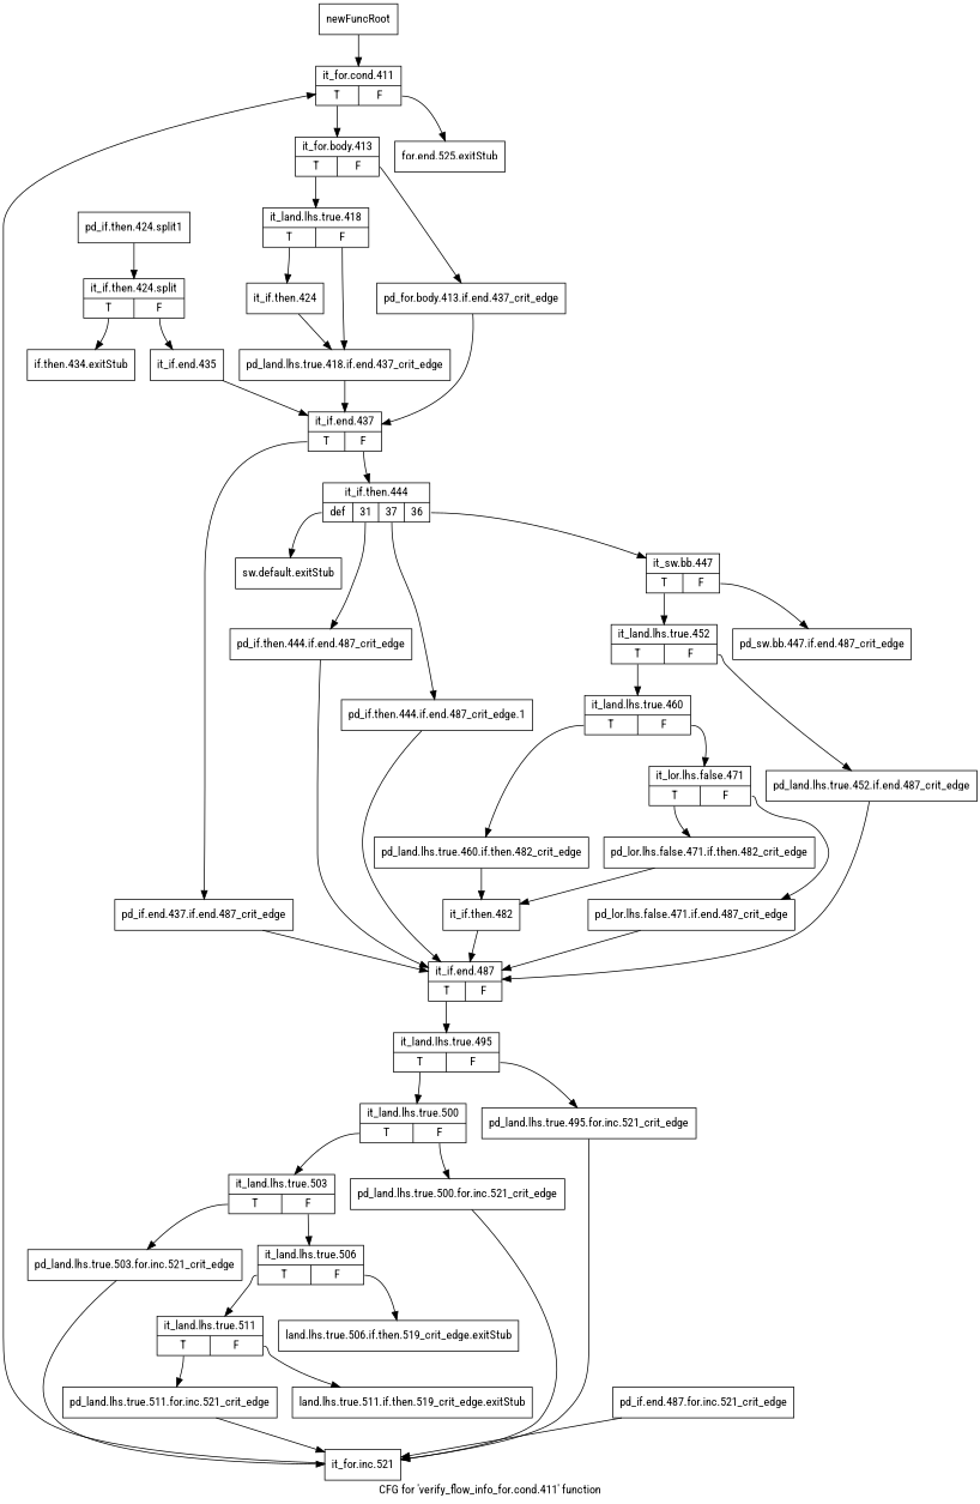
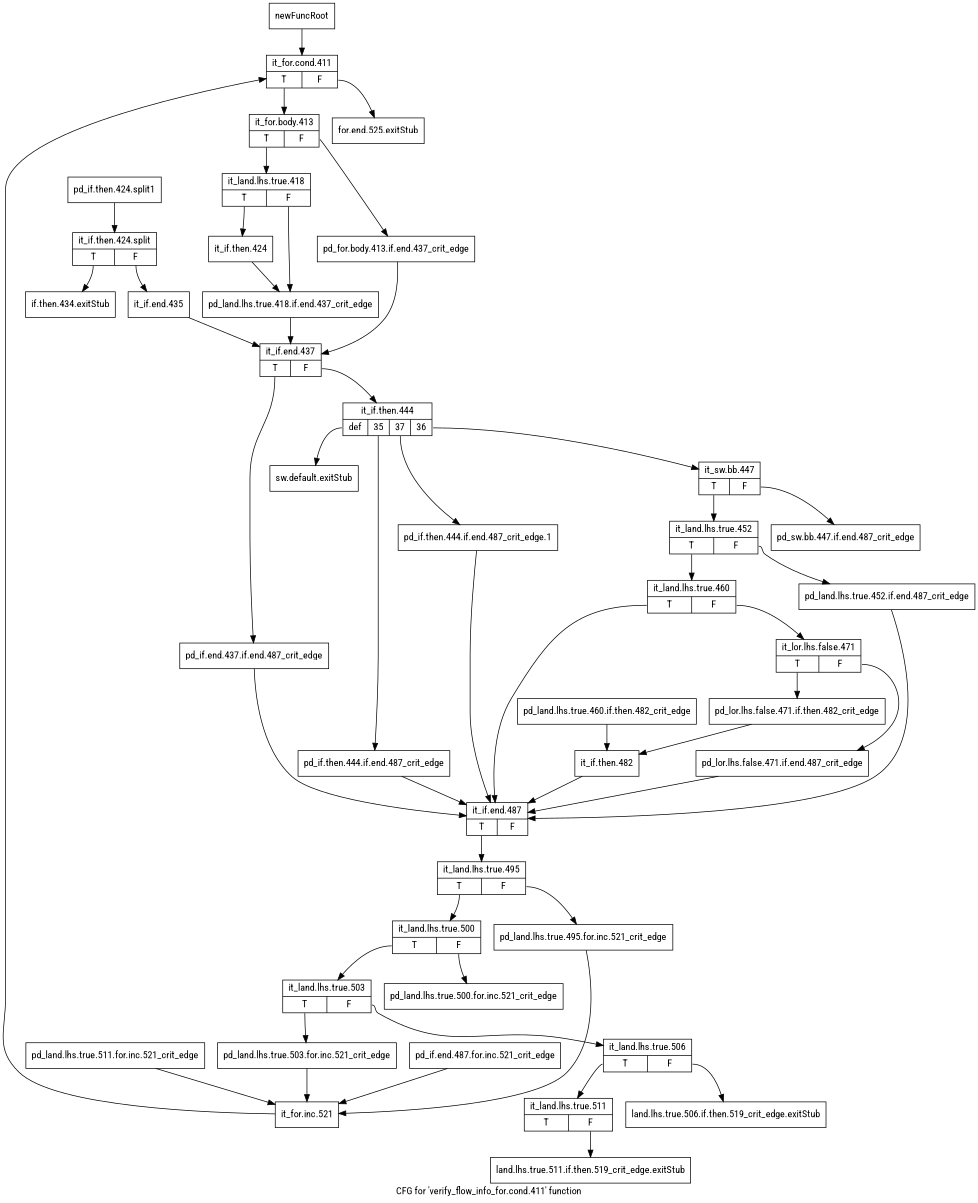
  digraph {
    fontname="Roboto Condensed"
    label="CFG for 'verify_flow_info_for.cond.411' function"
    node [fontname="Roboto Condensed" shape=record]
    edge [fontname="Roboto Condensed"]
    n1 [label="{newFuncRoot}"]
    n2 [label="{it_for.cond.411|{<s0>T|<s1>F}}"]
    n3 [label="{for.end.525.exitStub}"]
    n4 [label="{it_for.body.413|{<s0>T|<s1>F}}"]
    n5 [label="{it_land.lhs.true.418|{<s0>T|<s1>F}}"]
    n6 [label="{pd_for.body.413.if.end.437_crit_edge}"]
    n7 [label="{if.then.434.exitStub}"]
    n8 [label="{sw.default.exitStub}"]
    n9 [label="{land.lhs.true.506.if.then.519_crit_edge.exitStub}"]
    n10 [label="{land.lhs.true.511.if.then.519_crit_edge.exitStub}"]
    n11 [label="{it_if.then.424}"]
    n12 [label="{pd_land.lhs.true.418.if.end.437_crit_edge}"]
    n13 [label="{it_if.end.437|{<s0>T|<s1>F}}"]
    n14 [label="{pd_if.end.437.if.end.487_crit_edge}"]
-   n15 [label="{it_if.then.444|{<s0>def|<s1>31|<s2>37|<s3>36}}"]
+   n15 [label="{it_if.then.444|{<s0>def|<s1>35|<s2>37|<s3>36}}"]
    n16 [label="{it_if.end.487|{<s0>T|<s1>F}}"]
    n17 [label="{pd_if.then.444.if.end.487_crit_edge}"]
    n18 [label="{pd_if.then.444.if.end.487_crit_edge.1}"]
    n19 [label="{it_sw.bb.447|{<s0>T|<s1>F}}"]
    n20 [label="{pd_if.then.424.split1}"]
    n21 [label="{it_if.then.424.split|{<s0>T|<s1>F}}"]
    n22 [label="{it_if.end.435}"]
    n23 [label="{it_land.lhs.true.495|{<s0>T|<s1>F}}"]
    n24 [label="{it_land.lhs.true.452|{<s0>T|<s1>F}}"]
    n25 [label="{pd_sw.bb.447.if.end.487_crit_edge}"]
    n26 [label="{it_land.lhs.true.460|{<s0>T|<s1>F}}"]
    n27 [label="{pd_land.lhs.true.452.if.end.487_crit_edge}"]
    n28 [label="{pd_land.lhs.true.460.if.then.482_crit_edge}"]
    n29 [label="{it_lor.lhs.false.471|{<s0>T|<s1>F}}"]
    n30 [label="{it_land.lhs.true.500|{<s0>T|<s1>F}}"]
    n31 [label="{pd_land.lhs.true.495.for.inc.521_crit_edge}"]
    n32 [label="{pd_if.end.487.for.inc.521_crit_edge}"]
    n33 [label="{it_for.inc.521}"]
    n34 [label="{it_if.then.482}"]
    n35 [label="{pd_lor.lhs.false.471.if.then.482_crit_edge}"]
    n36 [label="{pd_lor.lhs.false.471.if.end.487_crit_edge}"]
    n37 [label="{it_land.lhs.true.503|{<s0>T|<s1>F}}"]
    n38 [label="{pd_land.lhs.true.500.for.inc.521_crit_edge}"]
    n39 [label="{pd_land.lhs.true.503.for.inc.521_crit_edge}"]
    n40 [label="{it_land.lhs.true.506|{<s0>T|<s1>F}}"]
    n41 [label="{it_land.lhs.true.511|{<s0>T|<s1>F}}"]
    n42 [label="{pd_land.lhs.true.511.for.inc.521_crit_edge}"]
    n1 -> n2
    n2 -> n3 [tailport=s1]
    n2 -> n4 [tailport=s0]
    n4 -> n5 [tailport=s0]
    n4 -> n6 [tailport=s1]
    n5 -> n11 [tailport=s0]
    n5 -> n12 [tailport=s1]
    n6 -> n13
    n11 -> n12
    n12 -> n13
    n13 -> n14 [tailport=s0]
    n13 -> n15 [tailport=s1]
    n14 -> n16
    n15 -> n8 [tailport=s0]
    n15 -> n17 [tailport=s1]
    n15 -> n18 [tailport=s2]
    n15 -> n19 [tailport=s3]
    n16 -> n23 [tailport=s0]
    n17 -> n16
    n18 -> n16
    n19 -> n24 [tailport=s0]
    n19 -> n25 [tailport=s1]
    n20 -> n21
    n21 -> n7 [tailport=s0]
    n21 -> n22 [tailport=s1]
    n22 -> n13
    n23 -> n30 [tailport=s0]
    n23 -> n31 [tailport=s1]
    n24 -> n26 [tailport=s0]
    n24 -> n27 [tailport=s1]
-   n26 -> n28 [tailport=s0]
+   n26 -> n16 [tailport=s0]
    n26 -> n29 [tailport=s1]
    n27 -> n16
    n28 -> n34
    n29 -> n35 [tailport=s0]
    n29 -> n36 [tailport=s1]
    n30 -> n37 [tailport=s0]
    n30 -> n38 [tailport=s1]
    n31 -> n33
    n32 -> n33
    n33 -> n2
    n34 -> n16
    n35 -> n34
    n36 -> n16
    n37 -> n39 [tailport=s0]
    n37 -> n40 [tailport=s1]
-   n38 -> n33
    n39 -> n33
    n40 -> n9 [tailport=s1]
    n40 -> n41 [tailport=s0]
    n41 -> n10 [tailport=s1]
-   n41 -> n42 [tailport=s0]
    n42 -> n33
  }
